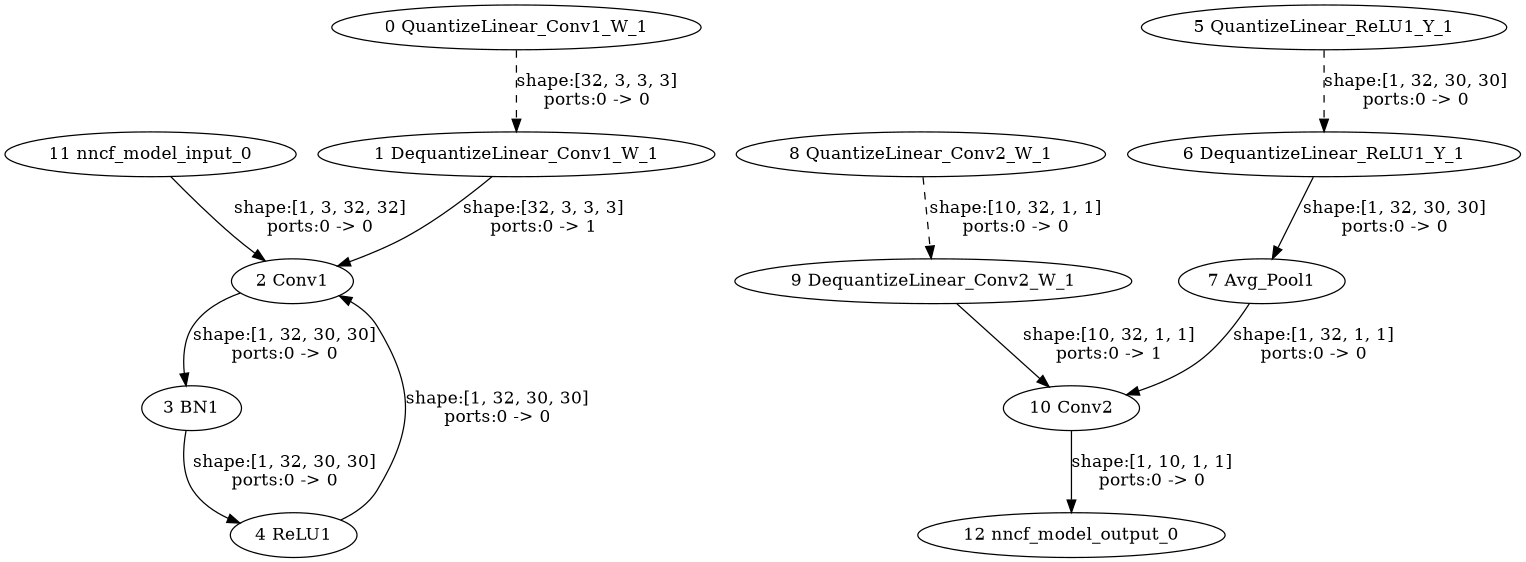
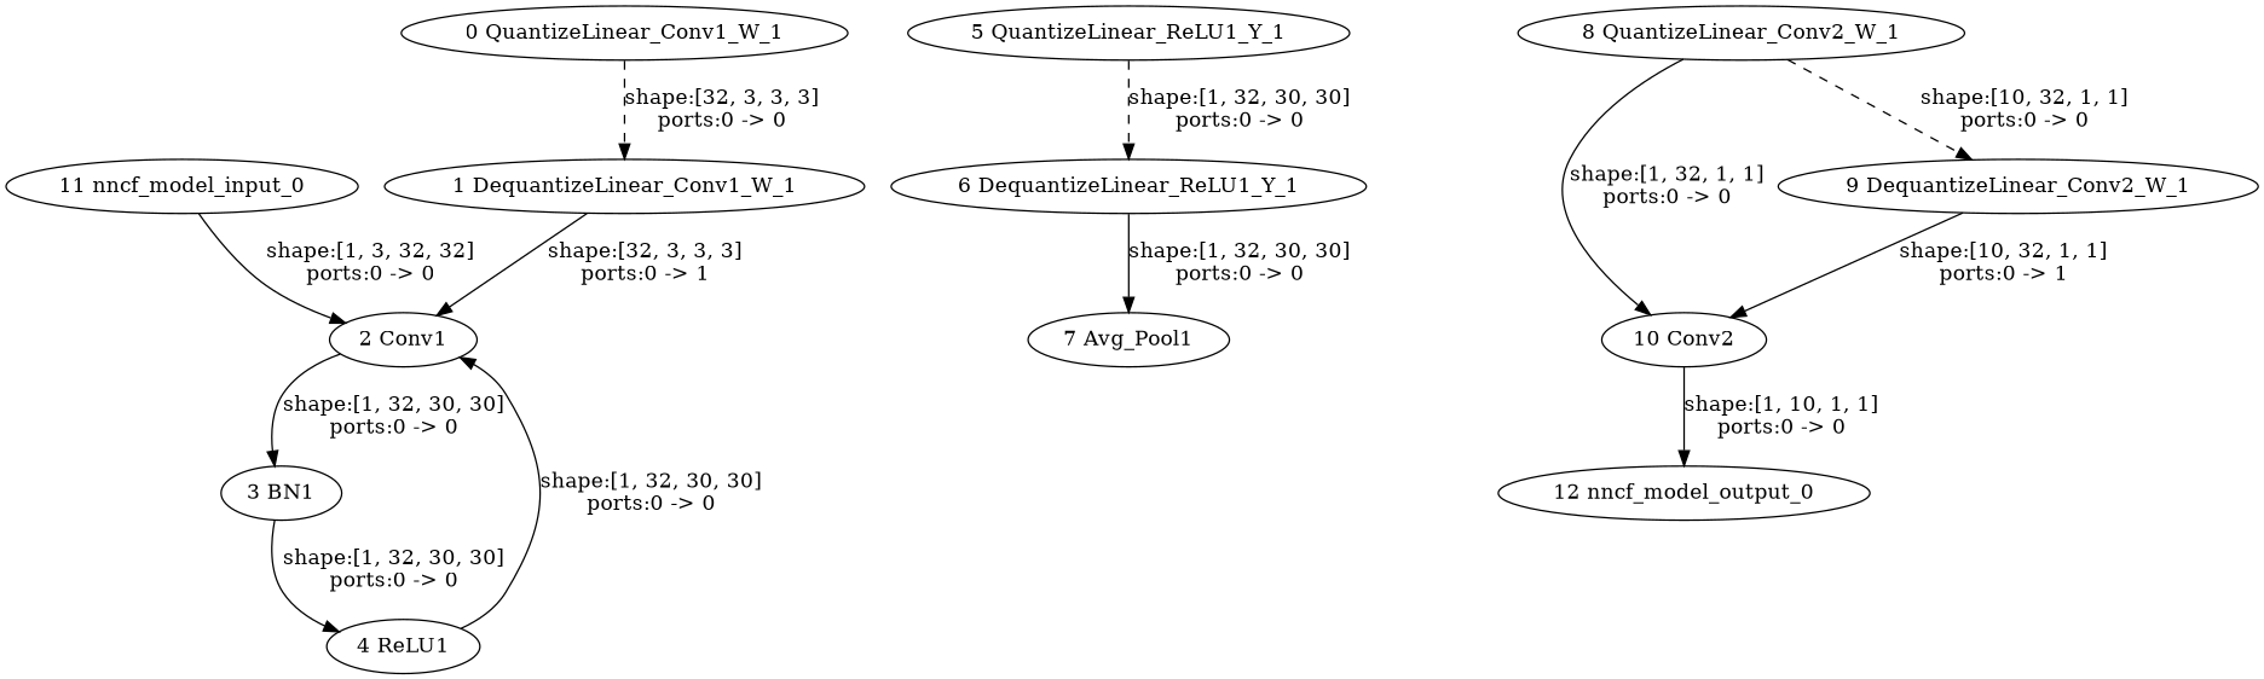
  strict digraph {
    node [type=DequantizeLinear]
    edge [style=solid]
    "1 DequantizeLinear_Conv1_W_1"
    "0 QuantizeLinear_Conv1_W_1" [type=QuantizeLinear]
    "2 Conv1" [type=Conv]
    "3 BN1" [type=BatchNormalization]
    "4 ReLU1" [type=Relu]
    "6 DequantizeLinear_ReLU1_Y_1"
    "5 QuantizeLinear_ReLU1_Y_1" [type=QuantizeLinear]
    "7 Avg_Pool1" [type=GlobalAveragePool]
    "10 Conv2" [type=Conv]
    "12 nncf_model_output_0" [type=nncf_model_output]
    "9 DequantizeLinear_Conv2_W_1"
    "8 QuantizeLinear_Conv2_W_1" [type=QuantizeLinear]
    "11 nncf_model_input_0" [type=nncf_model_input]
    "1 DequantizeLinear_Conv1_W_1" -> "2 Conv1" [label="shape:[32, 3, 3, 3]\nports:0 -> 1"]
    "0 QuantizeLinear_Conv1_W_1" -> "1 DequantizeLinear_Conv1_W_1" [label="shape:[32, 3, 3, 3]\nports:0 -> 0" style=dashed]
    "2 Conv1" -> "3 BN1" [label="shape:[1, 32, 30, 30]\nports:0 -> 0"]
    "3 BN1" -> "4 ReLU1" [label="shape:[1, 32, 30, 30]\nports:0 -> 0"]
    "4 ReLU1" -> "2 Conv1" [label="shape:[1, 32, 30, 30]\nports:0 -> 0"]
    "6 DequantizeLinear_ReLU1_Y_1" -> "7 Avg_Pool1" [label="shape:[1, 32, 30, 30]\nports:0 -> 0"]
    "5 QuantizeLinear_ReLU1_Y_1" -> "6 DequantizeLinear_ReLU1_Y_1" [label="shape:[1, 32, 30, 30]\nports:0 -> 0" style=dashed]
-   "7 Avg_Pool1" -> "10 Conv2" [label="shape:[1, 32, 1, 1]\nports:0 -> 0"]
+   "8 QuantizeLinear_Conv2_W_1" -> "10 Conv2" [label="shape:[1, 32, 1, 1]\nports:0 -> 0"]
    "10 Conv2" -> "12 nncf_model_output_0" [label="shape:[1, 10, 1, 1]\nports:0 -> 0"]
    "9 DequantizeLinear_Conv2_W_1" -> "10 Conv2" [label="shape:[10, 32, 1, 1]\nports:0 -> 1"]
    "8 QuantizeLinear_Conv2_W_1" -> "9 DequantizeLinear_Conv2_W_1" [label="shape:[10, 32, 1, 1]\nports:0 -> 0" style=dashed]
    "11 nncf_model_input_0" -> "2 Conv1" [label="shape:[1, 3, 32, 32]\nports:0 -> 0"]
  }
